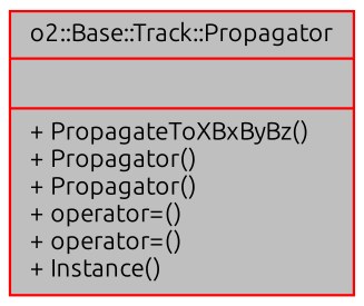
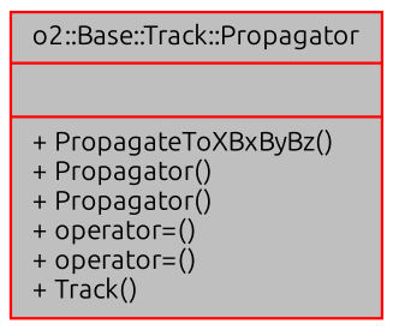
  digraph {
    fontname=Ubuntu
-   n1 [color=red fillcolor=grey75 fontcolor=black fontname=Ubuntu fontsize=10 height=0.2 label="{o2::Base::Track::Propagator\n||+ PropagateToXBxByBz()\l+ Propagator()\l+ Propagator()\l+ operator=()\l+ operator=()\l+ Instance()\l}" shape=record style=filled width=0.4]
+   n1 [color=red fillcolor=grey75 fontcolor=black fontname=Ubuntu fontsize=10 height=0.2 label="{o2::Base::Track::Propagator\n||+ PropagateToXBxByBz()\l+ Propagator()\l+ Propagator()\l+ operator=()\l+ operator=()\l+ Track()\l}" shape=record style=filled width=0.4]
  }
